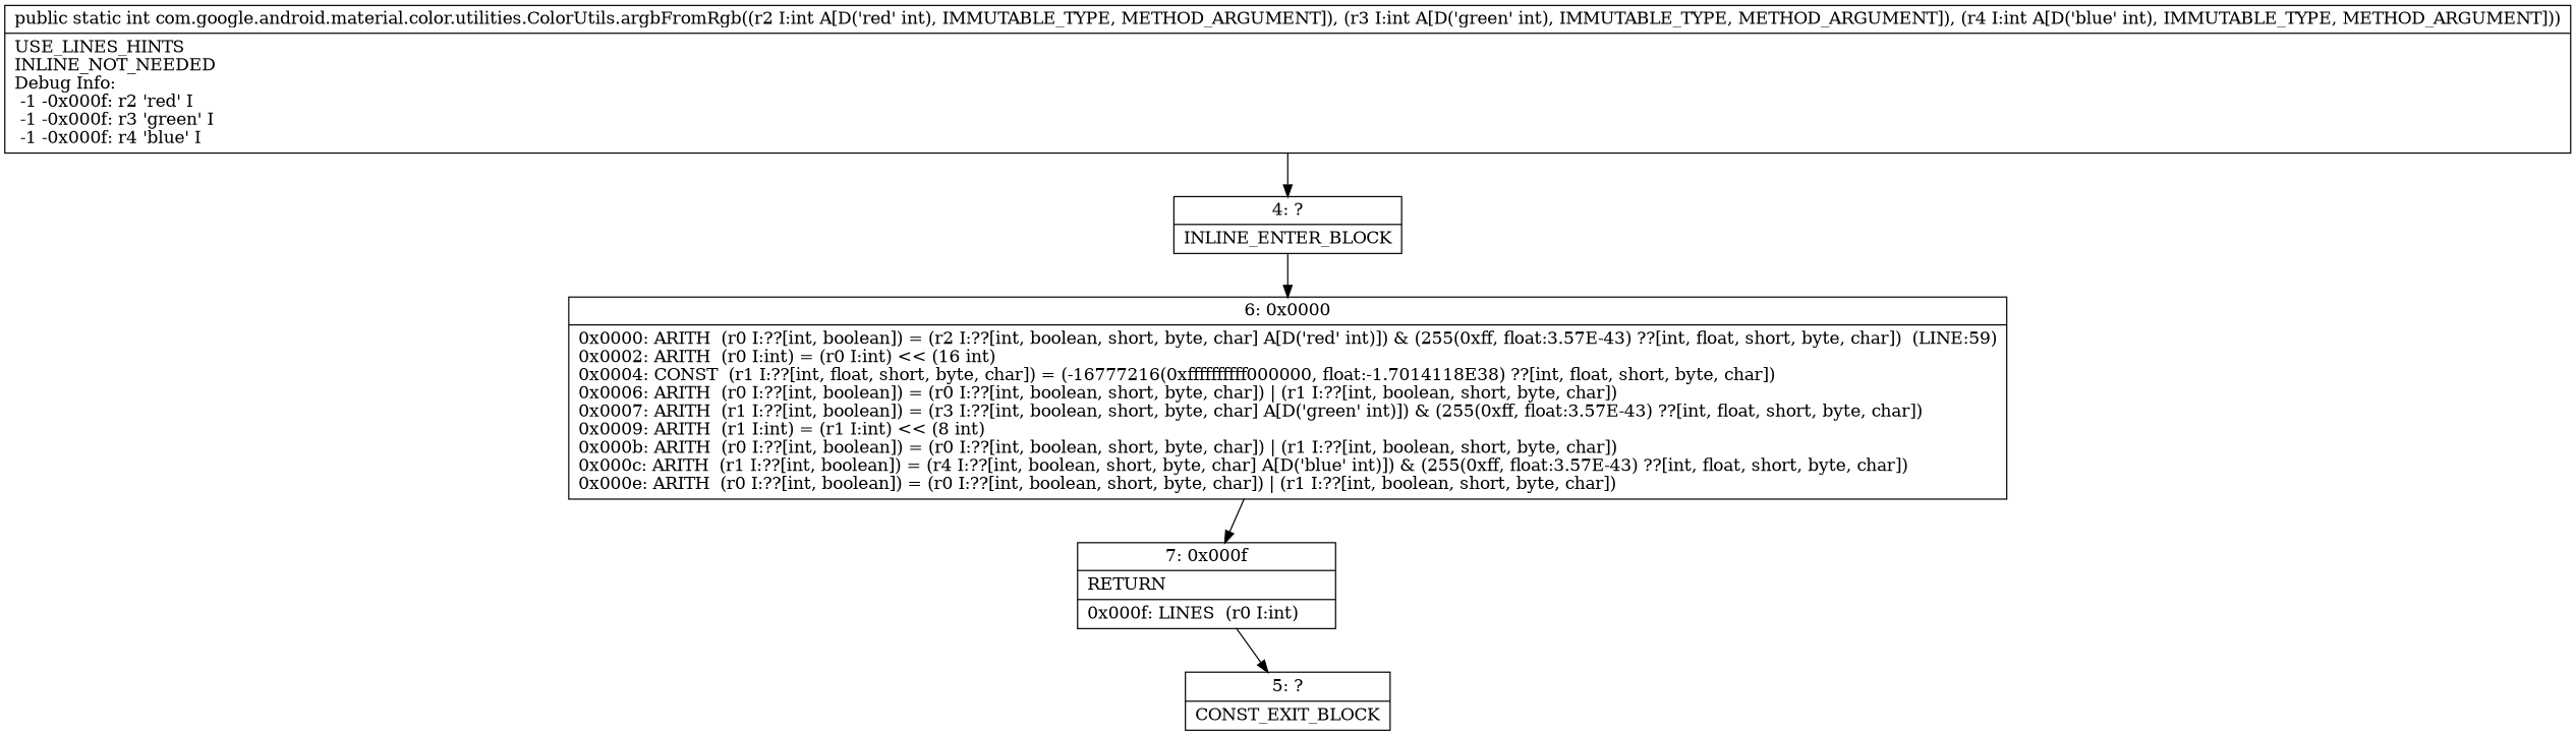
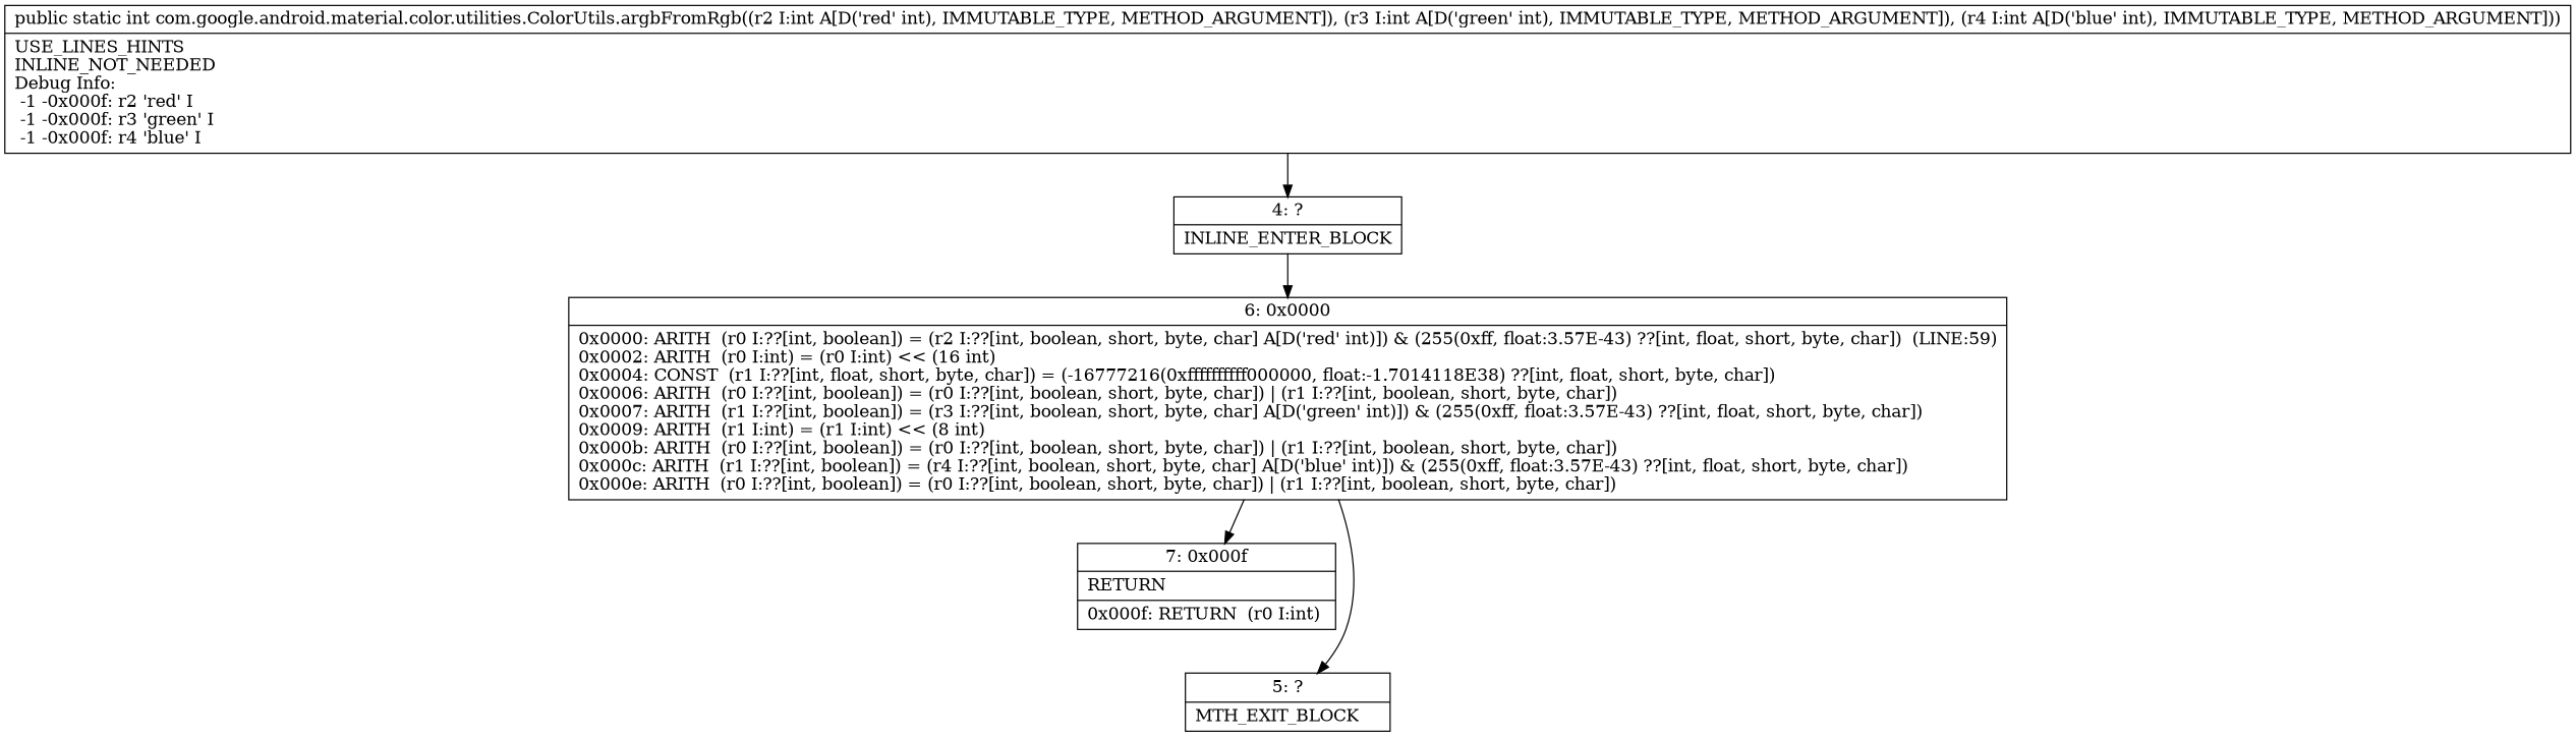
  digraph {
    node [shape=record]
    n1 [label="{4\:\ ?|INLINE_ENTER_BLOCK\l}"]
    n2 [label="{6\:\ 0x0000|0x0000: ARITH  (r0 I:??[int, boolean]) = (r2 I:??[int, boolean, short, byte, char] A[D('red' int)]) & (255(0xff, float:3.57E\-43) ??[int, float, short, byte, char])  (LINE:59)\l0x0002: ARITH  (r0 I:int) = (r0 I:int) \<\< (16 int) \l0x0004: CONST  (r1 I:??[int, float, short, byte, char]) = (\-16777216(0xffffffffff000000, float:\-1.7014118E38) ??[int, float, short, byte, char]) \l0x0006: ARITH  (r0 I:??[int, boolean]) = (r0 I:??[int, boolean, short, byte, char]) \| (r1 I:??[int, boolean, short, byte, char]) \l0x0007: ARITH  (r1 I:??[int, boolean]) = (r3 I:??[int, boolean, short, byte, char] A[D('green' int)]) & (255(0xff, float:3.57E\-43) ??[int, float, short, byte, char]) \l0x0009: ARITH  (r1 I:int) = (r1 I:int) \<\< (8 int) \l0x000b: ARITH  (r0 I:??[int, boolean]) = (r0 I:??[int, boolean, short, byte, char]) \| (r1 I:??[int, boolean, short, byte, char]) \l0x000c: ARITH  (r1 I:??[int, boolean]) = (r4 I:??[int, boolean, short, byte, char] A[D('blue' int)]) & (255(0xff, float:3.57E\-43) ??[int, float, short, byte, char]) \l0x000e: ARITH  (r0 I:??[int, boolean]) = (r0 I:??[int, boolean, short, byte, char]) \| (r1 I:??[int, boolean, short, byte, char]) \l}"]
-   n3 [label="{7\:\ 0x000f|RETURN\l|0x000f: LINES  (r0 I:int) \l}"]
-   n4 [label="{5\:\ ?|CONST_EXIT_BLOCK\l}"]
+   n3 [label="{7\:\ 0x000f|RETURN\l|0x000f: RETURN  (r0 I:int) \l}"]
+   n4 [label="{5\:\ ?|MTH_EXIT_BLOCK\l}"]
    n5 [label="{public static int com.google.android.material.color.utilities.ColorUtils.argbFromRgb((r2 I:int A[D('red' int), IMMUTABLE_TYPE, METHOD_ARGUMENT]), (r3 I:int A[D('green' int), IMMUTABLE_TYPE, METHOD_ARGUMENT]), (r4 I:int A[D('blue' int), IMMUTABLE_TYPE, METHOD_ARGUMENT]))  | USE_LINES_HINTS\lINLINE_NOT_NEEDED\lDebug Info:\l  \-1 \-0x000f: r2 'red' I\l  \-1 \-0x000f: r3 'green' I\l  \-1 \-0x000f: r4 'blue' I\l}"]
    n1 -> n2
    n2 -> n3
-   n3 -> n4
+   n2 -> n4
    n5 -> n1
  }
